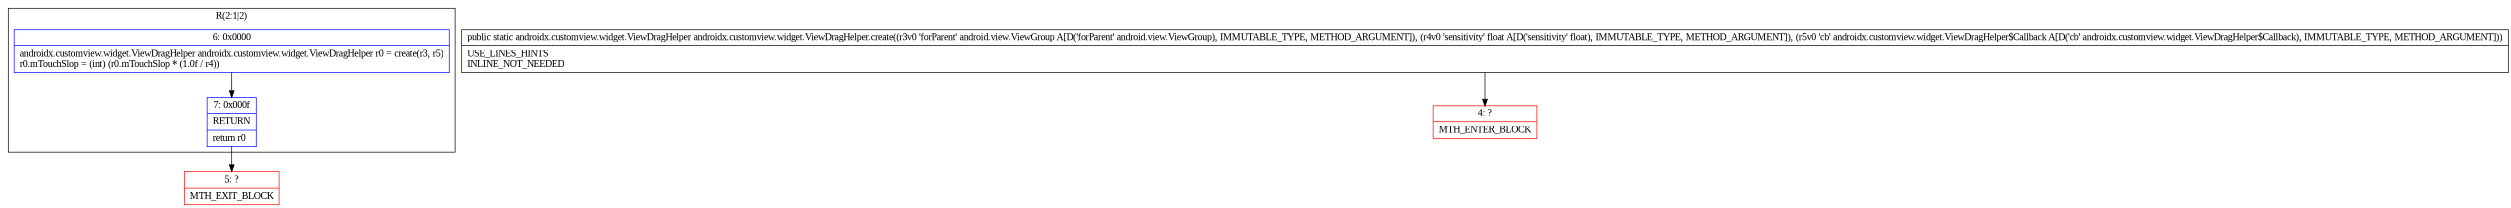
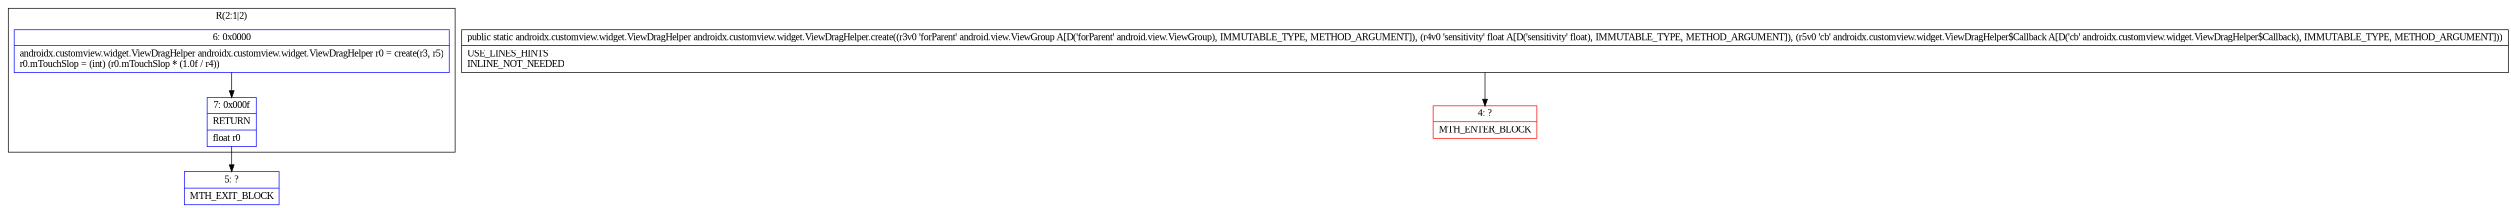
  digraph {
    fontname="Liberation Serif"
    node [color=blue fontname="Liberation Serif" shape=record]
    edge [fontname="Liberation Serif"]
    n1 [label="{6\:\ 0x0000|androidx.customview.widget.ViewDragHelper androidx.customview.widget.ViewDragHelper r0 = create(r3, r5)\lr0.mTouchSlop = (int) (r0.mTouchSlop * (1.0f \/ r4))\l}"]
-   n2 [label="{7\:\ 0x000f|RETURN\l|return r0\l}"]
-   n3 [color=red label="{5\:\ ?|MTH_EXIT_BLOCK\l}"]
+   n2 [label="{7\:\ 0x000f|RETURN\l|float r0\l}"]
+   n3 [label="{5\:\ ?|MTH_EXIT_BLOCK\l}"]
    n4 [color=red label="{4\:\ ?|MTH_ENTER_BLOCK\l}"]
    n5 [label="{public static androidx.customview.widget.ViewDragHelper androidx.customview.widget.ViewDragHelper.create((r3v0 'forParent' android.view.ViewGroup A[D('forParent' android.view.ViewGroup), IMMUTABLE_TYPE, METHOD_ARGUMENT]), (r4v0 'sensitivity' float A[D('sensitivity' float), IMMUTABLE_TYPE, METHOD_ARGUMENT]), (r5v0 'cb' androidx.customview.widget.ViewDragHelper$Callback A[D('cb' androidx.customview.widget.ViewDragHelper$Callback), IMMUTABLE_TYPE, METHOD_ARGUMENT]))  | USE_LINES_HINTS\lINLINE_NOT_NEEDED\l}" color=""]
    subgraph cluster_1 {
      label="R(2:1|2)"
      n1
      n2
    }
    n1 -> n2
    n2 -> n3
    n5 -> n4
  }
